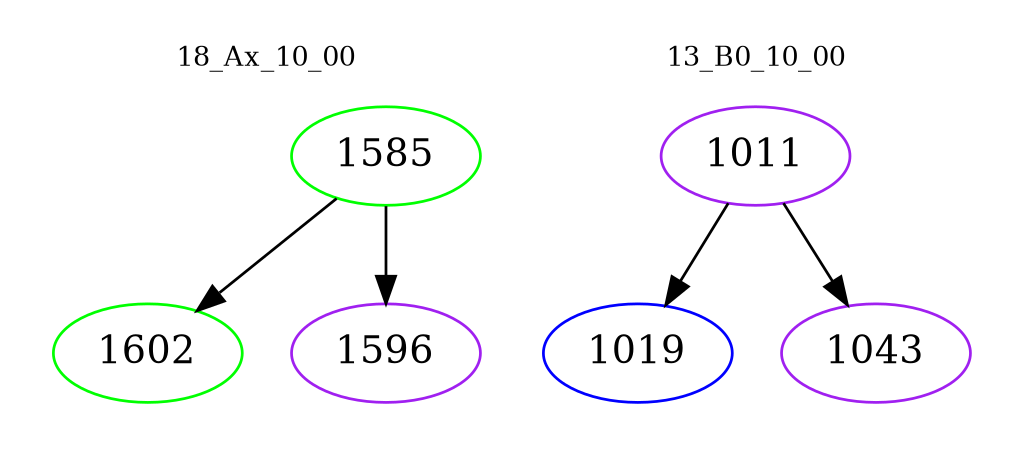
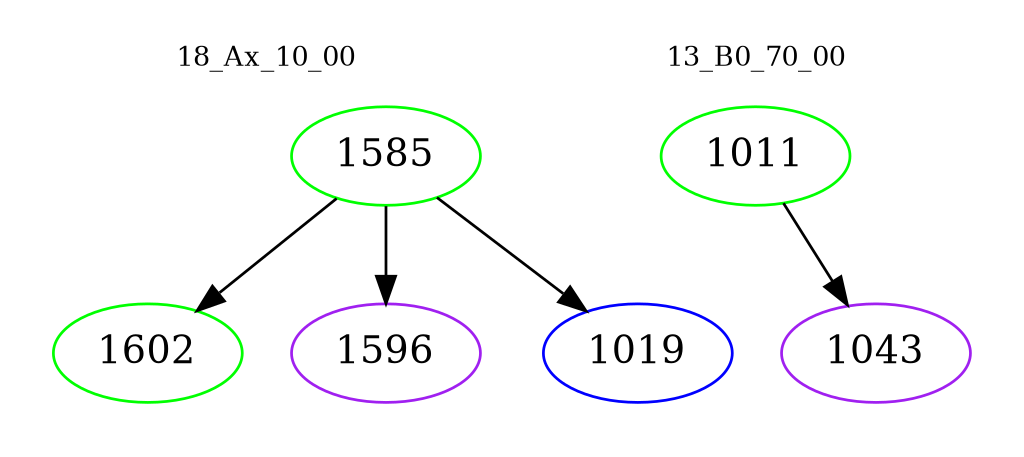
  digraph {
    node [color=green]
    edge [color=black]
    n1 [label=1585]
    n2 [label=1602]
    n3 [color=purple label=1596]
-   n4 [color=purple label=1011]
+   n4 [label=1011]
    n5 [color=blue label=1019]
    n6 [color=purple label=1043]
    subgraph cluster_1 {
      color=white
      fontsize=10
      label="18_Ax_10_00"
      n1
      n2
      n3
    }
    subgraph cluster_2 {
      color=white
      fontsize=10
-     label="13_B0_10_00"
+     label="13_B0_70_00"
      n4
      n5
      n6
    }
    n1 -> n2
    n1 -> n3
-   n4 -> n5
+   n1 -> n5
    n4 -> n6
  }
